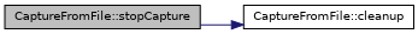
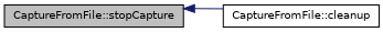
  digraph {
    rankdir=LR
    node [color=black fontname=Helvetica fontsize=10 shape=record style=filled]
    n1 [fillcolor=grey75 fontcolor=black height=0.2 label="CaptureFromFile::stopCapture" width=0.4]
    n2 [fillcolor=white height=0.2 label="CaptureFromFile::cleanup" width=0.4]
-   n1 -> n2 [color=midnightblue fontname=Helvetica fontsize=10 labelfontname=Helvetica labelfontsize=10 style=solid]
+   n2 -> n1 [color=midnightblue fontname=Helvetica fontsize=10 labelfontname=Helvetica labelfontsize=10 style=solid]
  }
